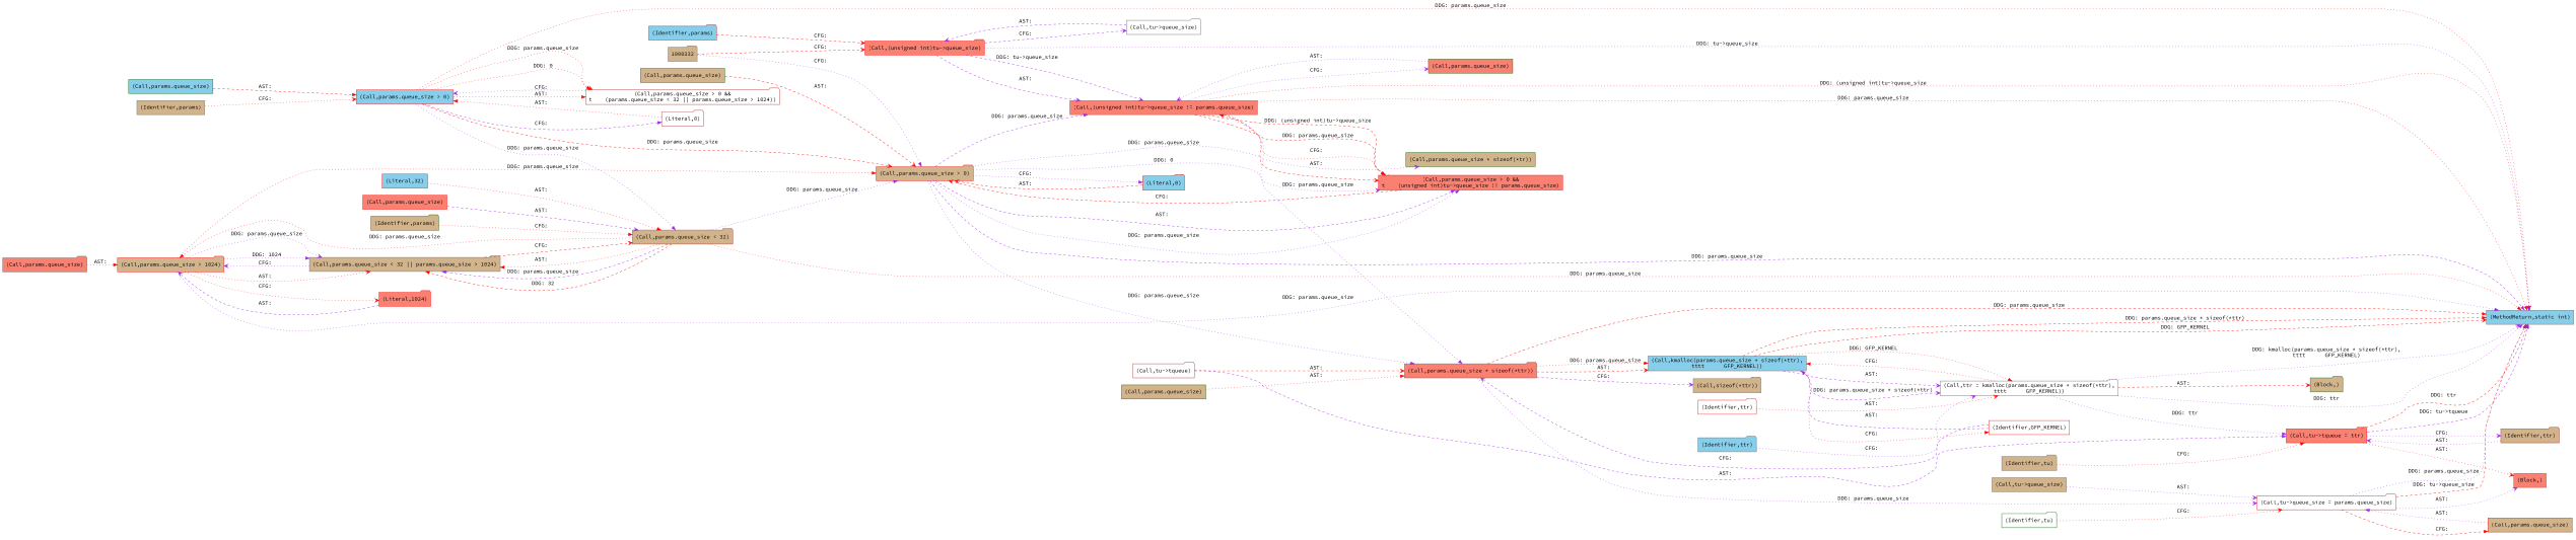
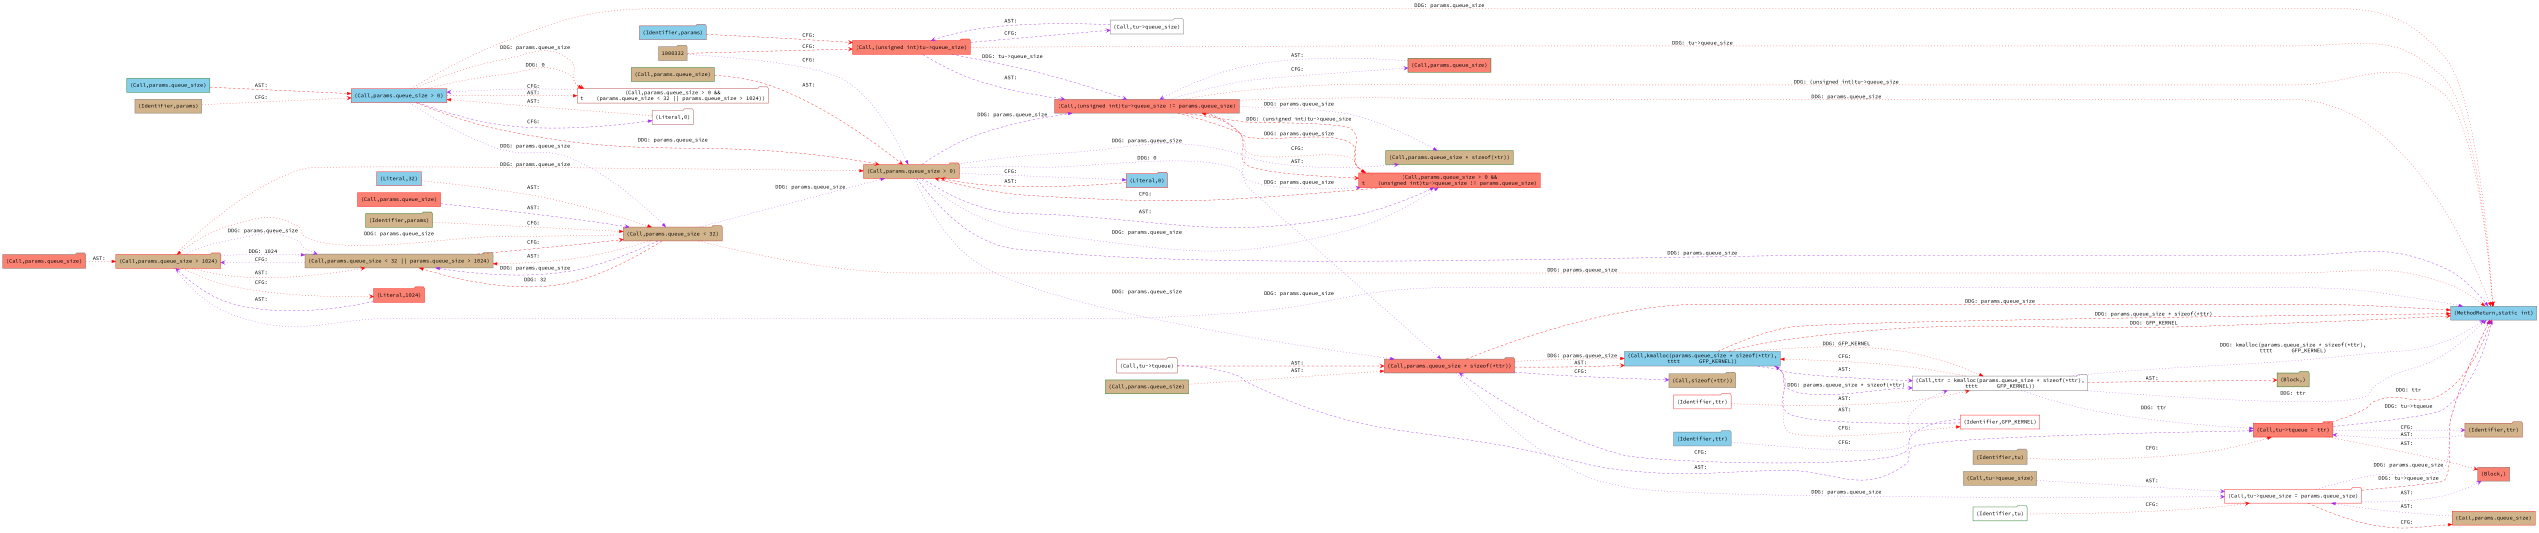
  digraph {
    fontname="Source Code Pro"
    rankdir=LR
    node [color=gray40 fillcolor=tan fontname="Source Code Pro" shape=folder style=filled]
    edge [arrowhead=normal color=red fontname="Source Code Pro" style=dotted]
    n1 [fillcolor=salmon label="(Call,params.queue_size * sizeof(*ttr))"]
    n2 [fillcolor=skyblue label="(Call,kmalloc(params.queue_size * sizeof(*ttr),\n\t\t\t\t      GFP_KERNEL))" shape=box]
    n3 [color=red fillcolor=white label="(Call,tu->queue_size = params.queue_size)"]
    n4 [label="(Call,sizeof(*ttr))"]
    n5 [fillcolor=skyblue label="(MethodReturn,static int)" shape=box]
    n6 [fillcolor=white label="(Call,ttr = kmalloc(params.queue_size * sizeof(*ttr),\n\t\t\t\t      GFP_KERNEL))"]
    n7 [color=red fillcolor=white label="(Identifier,GFP_KERNEL)" shape=box]
    n8 [fillcolor=salmon label="(Block,)" shape=box]
    n9 [color=red label="(Call,params.queue_size)" shape=box]
    n10 [color=red label="(Call,params.queue_size > 0)"]
    n11 [fillcolor=salmon label="(Call,(unsigned int)tu->queue_size != params.queue_size)" shape=box]
    n12 [color=red fillcolor=skyblue label="(Literal,0)"]
    n13 [color=darkgreen label="(Call,params.queue_size * sizeof(*tr))" shape=box]
    n14 [color=red fillcolor=salmon label="(Call,params.queue_size > 0 &&\n\t    (unsigned int)tu->queue_size != params.queue_size)" shape=box]
    n15 [color=darkgreen fillcolor=salmon label="(Call,params.queue_size)" shape=box]
    n16 [color=red label="(Call,params.queue_size > 1024)"]
    n17 [label="(Call,params.queue_size < 32 || params.queue_size > 1024)"]
    n18 [color=red fillcolor=salmon label="(Literal,1024)"]
    n19 [color=brown label="(Call,params.queue_size < 32)"]
    n20 [color=red fillcolor=skyblue label="(Literal,32)" shape=box]
    n21 [color=red fillcolor=skyblue label="(Call,params.queue_size > 0)" shape=box]
    n22 [color=brown fillcolor=white label="(Call,params.queue_size > 0 &&\n\t    (params.queue_size < 32 || params.queue_size > 1024))"]
    n23 [color=brown fillcolor=white label="(Literal,0)"]
    n24 [color=red fillcolor=salmon label="(Call,(unsigned int)tu->queue_size)"]
    n25 [fillcolor=white label="(Call,tu->queue_size)"]
    n26 [color=red fillcolor=salmon label="(Call,tu->tqueue = ttr)"]
    n27 [color=darkgreen label="(Block,)"]
    n28 [color=brown label="(Identifier,ttr)"]
    n29 [color=red fillcolor=white label="(Identifier,ttr)"]
    n30 [color=darkgreen label="(Call,params.queue_size)" shape=box]
    n31 [color=darkgreen fillcolor=white label="(Identifier,tu)"]
    n32 [color=darkgreen label="(Call,params.queue_size)" shape=box]
    n33 [label="(Identifier,params)" shape=box]
    n34 [fillcolor=skyblue label="(Identifier,ttr)"]
    n35 [color=brown fillcolor=white label="(Call,tu->tqueue)"]
    n36 [color=red fillcolor=salmon label="(Call,params.queue_size)" shape=box]
    n37 [fillcolor=salmon label="(Call,params.queue_size)"]
    n38 [color=brown fillcolor=skyblue label="(Identifier,params)"]
    n39 [color=darkgreen label="(Identifier,params)"]
    n40 [label="(Identifier,tu)"]
    n41 [color=darkgreen fillcolor=skyblue label="(Call,params.queue_size)" shape=box]
    n42 [label="(Call,tu->queue_size)" shape=box]
    1000332
    n1 -> n2 [arrowhead=vee label="AST: " style=dashed]
    n1 -> n2 [label="DDG: params.queue_size"]
    n1 -> n3 [arrowhead=vee color=purple label="DDG: params.queue_size"]
    n1 -> n4 [arrowhead=vee color=purple label="CFG: " style=dashed]
    n1 -> n5 [label="DDG: params.queue_size" style=dashed]
    n2 -> n5 [label="DDG: params.queue_size * sizeof(*ttr)" style=dashed]
    n2 -> n5 [arrowhead=vee label="DDG: GFP_KERNEL" style=dashed]
    n2 -> n6 [arrowhead=vee color=purple label="AST: " style=dashed]
    n2 -> n6 [arrowhead=vee color=purple label="DDG: params.queue_size * sizeof(*ttr)" style=dashed]
    n2 -> n6 [label="DDG: GFP_KERNEL"]
    n2 -> n7 [label="CFG: "]
    n3 -> n5 [label="DDG: tu->queue_size" style=dashed]
    n3 -> n5 [color=purple label="DDG: params.queue_size"]
    n3 -> n8 [arrowhead=vee color=purple label="AST: "]
    n3 -> n9 [label="CFG: " style=dashed]
    n6 -> n2 [label="CFG: "]
    n6 -> n5 [arrowhead=vee color=purple label="DDG: kmalloc(params.queue_size * sizeof(*ttr),\n\t\t\t\t      GFP_KERNEL)"]
    n6 -> n5 [color=purple label="DDG: ttr"]
    n6 -> n26 [color=purple label="DDG: ttr"]
    n6 -> n27 [arrowhead=vee label="AST: " style=dashed]
    n7 -> n1 [arrowhead=vee color=purple label="CFG: " style=dashed]
    n7 -> n2 [color=purple label="AST: " style=dashed]
    n9 -> n3 [color=purple label="AST: "]
    n10 -> n1 [color=purple label="DDG: params.queue_size"]
    n10 -> n5 [color=purple label="DDG: params.queue_size" style=dashed]
    n10 -> n11 [color=purple label="DDG: params.queue_size" style=dashed]
    n10 -> n12 [color=purple label="CFG: "]
    n10 -> n13 [arrowhead=vee color=purple label="DDG: params.queue_size"]
    n10 -> n14 [color=purple label="AST: " style=dashed]
    n10 -> n14 [color=purple label="DDG: params.queue_size"]
    n10 -> n14 [arrowhead=vee color=purple label="DDG: 0"]
    n11 -> n1 [color=purple label="DDG: params.queue_size"]
    n11 -> n5 [arrowhead=vee label="DDG: (unsigned int)tu->queue_size"]
    n11 -> n5 [label="DDG: params.queue_size"]
+   n11 -> n13 [color=purple label="DDG: params.queue_size"]
    n11 -> n14 [arrowhead=vee label="AST: " style=dashed]
    n11 -> n14 [label="DDG: (unsigned int)tu->queue_size" style=dashed]
    n11 -> n14 [label="DDG: params.queue_size" style=dashed]
    n11 -> n15 [arrowhead=vee color=purple label="CFG: "]
    n12 -> n10 [arrowhead=vee label="AST: " style=dashed]
    n14 -> n10 [arrowhead=vee label="CFG: " style=dashed]
    n14 -> n11 [label="CFG: "]
    n15 -> n11 [arrowhead=vee color=purple label="AST: "]
    n16 -> n5 [color=purple label="DDG: params.queue_size"]
    n16 -> n10 [label="DDG: params.queue_size"]
    n16 -> n17 [arrowhead=vee label="AST: "]
    n16 -> n17 [arrowhead=vee color=purple label="DDG: params.queue_size"]
    n16 -> n17 [color=purple label="DDG: 1024"]
    n16 -> n18 [arrowhead=vee label="CFG: "]
    n17 -> n16 [arrowhead=vee color=purple label="CFG: "]
    n17 -> n19 [arrowhead=vee label="CFG: " style=dashed]
    n18 -> n16 [arrowhead=vee color=purple label="AST: " style=dashed]
    n19 -> n5 [label="DDG: params.queue_size"]
    n19 -> n10 [color=purple label="DDG: params.queue_size"]
    n19 -> n16 [label="DDG: params.queue_size"]
    n19 -> n17 [label="AST: "]
    n19 -> n17 [color=purple label="DDG: params.queue_size" style=dashed]
    n19 -> n17 [label="DDG: 32" style=dashed]
    n20 -> n19 [label="AST: "]
    n21 -> n5 [label="DDG: params.queue_size"]
    n21 -> n10 [arrowhead=vee label="DDG: params.queue_size" style=dashed]
    n21 -> n19 [color=purple label="DDG: params.queue_size"]
    n21 -> n22 [label="AST: "]
    n21 -> n22 [label="DDG: params.queue_size"]
    n21 -> n22 [arrowhead=vee label="DDG: 0"]
    n21 -> n23 [color=purple label="CFG: " style=dashed]
    n22 -> n21 [arrowhead=vee color=purple label="CFG: "]
    n23 -> n21 [label="AST: "]
-   n24 -> n5 [arrowhead=vee color=purple label="DDG: tu->queue_size"]
+   n24 -> n5 [arrowhead=vee label="DDG: tu->queue_size"]
    n24 -> n11 [arrowhead=vee color=purple label="AST: " style=dashed]
    n24 -> n11 [arrowhead=vee color=purple label="DDG: tu->queue_size" style=dashed]
    n24 -> n25 [arrowhead=vee color=purple label="CFG: " style=dashed]
    n25 -> n24 [arrowhead=vee color=purple label="AST: " style=dashed]
    n26 -> n5 [arrowhead=vee label="DDG: ttr" style=dashed]
    n26 -> n5 [color=purple label="DDG: tu->tqueue" style=dashed]
    n26 -> n8 [arrowhead=vee label="AST: "]
    n26 -> n28 [arrowhead=vee color=purple label="CFG: "]
    n28 -> n26 [arrowhead=vee color=purple label="AST: "]
    n29 -> n6 [arrowhead=vee label="AST: "]
    n30 -> n1 [label="AST: "]
    n31 -> n3 [arrowhead=vee label="CFG: "]
    n32 -> n10 [arrowhead=vee label="AST: " style=dashed]
    n33 -> n21 [arrowhead=vee label="CFG: "]
    n34 -> n6 [arrowhead=vee color=purple label="CFG: "]
    n35 -> n1 [arrowhead=vee label="AST: " style=dashed]
    n35 -> n26 [color=purple label="AST: " style=dashed]
    n36 -> n19 [arrowhead=vee color=purple label="AST: " style=dashed]
    n37 -> n16 [label="AST: "]
    n38 -> n24 [arrowhead=vee label="CFG: " style=dashed]
    n39 -> n19 [label="CFG: "]
    n40 -> n26 [label="CFG: "]
    n41 -> n21 [label="AST: " style=dashed]
    n42 -> n3 [arrowhead=vee color=purple label="AST: "]
    1000332 -> n10 [color=purple label="CFG: "]
    1000332 -> n24 [arrowhead=vee label="CFG: " style=dashed]
  }
